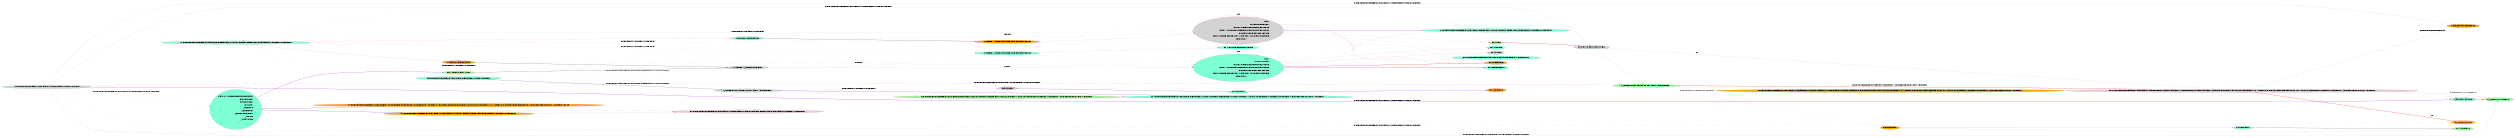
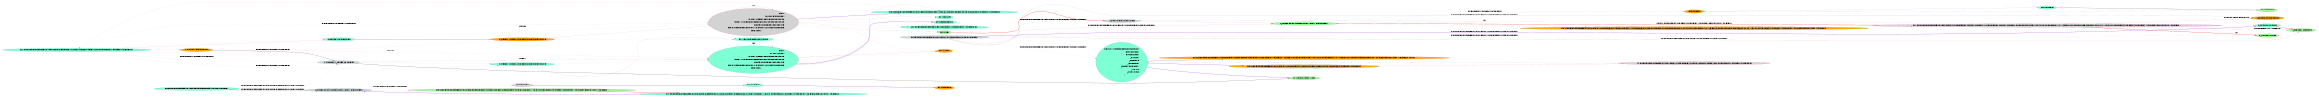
  digraph {
    fontname=Lato
    rankdir=LR
    node [cluster="QuantConnect.Lean.Engine.DataFeeds.Enumerators.Factories.BaseDataCollectionSubscripionEnumeratorFactory.CreateEnumerator(QuantConnect.Data.UniverseSelection.SubscriptionRequest)" color=teal fillcolor=aquamarine fontname=Lato style=filled]
    edge [color=gray40 fontname=Lato style=dotted]
    n1 [label="Entry QuantConnect.Lean.Engine.DataFeeds.Enumerators.Factories.BaseDataCollectionSubscripionEnumeratorFactory.CreateEnumerator(QuantConnect.Data.UniverseSelection.SubscriptionRequest)" span="36-36"]
    n2 [color=deeppink label="var configuration = request.Configuration" span="38-38"]
    n3 [color=deeppink fillcolor=orange label="var sourceFactory = (BaseData) Activator.CreateInstance(request.Configuration.Type)" span="39-39"]
    n4 [color=deeppink community=0 fillcolor=lightgrey label="0: return (\r\n                from date in request.TradableDays\r\n                let source = sourceFactory.GetSource(configuration, date, false)\r\n                let factory = SubscriptionDataSourceReader.ForSource(source, configuration, date, false)\r\n                let coarseFundamentalForDate = factory.Read(source)\r\n                select new BaseDataCollection(date.AddDays(1), configuration.Symbol, coarseFundamentalForDate)\r\n                ).GetEnumerator();" span="41-47"]
    n5 [community=0 fillcolor=lightgrey label="1: var tradableDays = _tradableDaysProvider(request)" span="51-51"]
    n6 [fillcolor=orange label="var configuration = request.Configuration" span="50-50"]
    n7 [label="var sourceFactory = (BaseData) Activator.CreateInstance(request.Configuration.Type)" span="52-52"]
    n8 [cluster="System.Activator.CreateInstance(System.Type)" label="Entry System.Activator.CreateInstance(System.Type)" span="0-0"]
    n9 [label="Exit QuantConnect.Lean.Engine.DataFeeds.Enumerators.Factories.BaseDataCollectionSubscripionEnumeratorFactory.CreateEnumerator(QuantConnect.Data.UniverseSelection.SubscriptionRequest)" span="36-36"]
    n10 [cluster="QuantConnect.Data.BaseData.GetSource(QuantConnect.Data.SubscriptionDataConfig, System.DateTime, bool)" label="Entry QuantConnect.Data.BaseData.GetSource(QuantConnect.Data.SubscriptionDataConfig, System.DateTime, bool)" span="157-157"]
    n11 [cluster="Unk.ForSource" label="Entry Unk.ForSource"]
    n12 [cluster="Unk.Read" color=deeppink fillcolor=palegreen label="Entry Unk.Read"]
    n13 [cluster="BaseDataCollection.cstr" label="Entry BaseDataCollection.cstr"]
-   n14 [cluster="Unk.AddDays" fillcolor=lightgrey label="Entry Unk.AddDays"]
-   n15 [cluster="Unk.GetEnumerator" fillcolor=orange label="Entry Unk.GetEnumerator"]
+   n14 [cluster="Unk.AddDays" fillcolor=orange label="Entry Unk.AddDays"]
    n16 [cluster="System.Func<T, TResult>.Invoke(T)" color=deeppink fillcolor=palegreen label="Entry System.Func<T, TResult>.Invoke(T)" span="0-0"]
    n17 [community=0 label="0: return (\r\n                from date in tradableDays\r\n                let source = sourceFactory.GetSource(configuration, date, false)\r\n                let factory = SubscriptionDataSourceReader.ForSource(source, configuration, date, false)\r\n                let coarseFundamentalForDate = factory.Read(source)\r\n                select new BaseDataCollection(date.AddDays(1), configuration.Symbol, coarseFundamentalForDate)\r\n                ).GetEnumerator();" span="54-60"]
    n18 [cluster="QuantConnect.Lean.Engine.DataFeeds.Enumerators.Factories.SubscriptionDataReaderSubscriptionEnumeratorFactory.SubscriptionDataReaderSubscriptionEnumeratorFactory(QuantConnect.Lean.Engine.Results.IResultHandler, QuantConnect.Data.Auxiliary.MapFileResolver, QuantConnect.Interfaces.IFactorFileProvider, bool, bool, System.Func<QuantConnect.Data.UniverseSelection.SubscriptionRequest, System.Collections.Generic.IEnumerable<System.DateTime>>)" community=0 file="SubscriptionDataReaderSubscriptionEnumeratorFactory.cs" fillcolor=lightgrey label="0: _includeAuxiliaryData = includeAuxiliaryData" span="61-61"]
    n19 [cluster="QuantConnect.Lean.Engine.DataFeeds.Enumerators.Factories.BaseDataCollectionSubscripionEnumeratorFactory.BaseDataCollectionSubscripionEnumeratorFactory(System.Func<QuantConnect.Data.UniverseSelection.SubscriptionRequest, System.Collections.Generic.IEnumerable<System.DateTime>>)" community=0 fillcolor=lightgrey label="0: _tradableDaysProvider = tradableDaysProvider ?? (request => request.TradableDays)" span="40-40"]
    n20 [cluster="QuantConnect.Lean.Engine.DataFeeds.Enumerators.Factories.BaseDataCollectionSubscripionEnumeratorFactory.BaseDataCollectionSubscripionEnumeratorFactory(System.Func<QuantConnect.Data.UniverseSelection.SubscriptionRequest, System.Collections.Generic.IEnumerable<System.DateTime>>)" color=deeppink fillcolor=palegreen label="Exit QuantConnect.Lean.Engine.DataFeeds.Enumerators.Factories.BaseDataCollectionSubscripionEnumeratorFactory.BaseDataCollectionSubscripionEnumeratorFactory(System.Func<QuantConnect.Data.UniverseSelection.SubscriptionRequest, System.Collections.Generic.IEnumerable<System.DateTime>>)" span="38-38"]
    n21 [cluster="lambda expression" color=deeppink community=0 fillcolor=lightgrey label="0: request.TradableDays" span="40-40"]
    n22 [cluster="QuantConnect.Lean.Engine.DataFeeds.Enumerators.Factories.BaseDataCollectionSubscripionEnumeratorFactory.BaseDataCollectionSubscripionEnumeratorFactory(System.Func<QuantConnect.Data.UniverseSelection.SubscriptionRequest, System.Collections.Generic.IEnumerable<System.DateTime>>)" label="Entry QuantConnect.Lean.Engine.DataFeeds.Enumerators.Factories.BaseDataCollectionSubscripionEnumeratorFactory.BaseDataCollectionSubscripionEnumeratorFactory(System.Func<QuantConnect.Data.UniverseSelection.SubscriptionRequest, System.Collections.Generic.IEnumerable<System.DateTime>>)" span="38-38"]
    n23 [cluster="lambda expression" color=deeppink label="Exit lambda expression" span="40-40"]
    n24 [label="QuantConnect.Lean.Engine.DataFeeds.Enumerators.Factories.BaseDataCollectionSubscripionEnumeratorFactory" cluster=""]
    n25 [cluster="lambda expression" color=deeppink fillcolor=orange label="Entry lambda expression" span="40-40"]
    n26 [cluster="QuantConnect.Lean.Engine.DataFeeds.SubscriptionDataReader.SubscriptionDataReader(QuantConnect.Data.SubscriptionDataConfig, System.DateTime, System.DateTime, QuantConnect.Lean.Engine.Results.IResultHandler, QuantConnect.Data.Auxiliary.MapFileResolver, QuantConnect.Interfaces.IFactorFileProvider, System.Collections.Generic.IEnumerable<System.DateTime>, bool, bool)" color=deeppink file="SubscriptionDataReaderSubscriptionEnumeratorFactory.cs" fillcolor=orange label="Entry QuantConnect.Lean.Engine.DataFeeds.SubscriptionDataReader.SubscriptionDataReader(QuantConnect.Data.SubscriptionDataConfig, System.DateTime, System.DateTime, QuantConnect.Lean.Engine.Results.IResultHandler, QuantConnect.Data.Auxiliary.MapFileResolver, QuantConnect.Interfaces.IFactorFileProvider, System.Collections.Generic.IEnumerable<System.DateTime>, bool, bool)" span="122-122"]
    n27 [cluster="QuantConnect.Lean.Engine.DataFeeds.Enumerators.Factories.SubscriptionDataReaderSubscriptionEnumeratorFactory.CreateEnumerator(QuantConnect.Data.UniverseSelection.SubscriptionRequest)" color=deeppink file="SubscriptionDataReaderSubscriptionEnumeratorFactory.cs" fillcolor=lightgrey label="Entry QuantConnect.Lean.Engine.DataFeeds.Enumerators.Factories.SubscriptionDataReaderSubscriptionEnumeratorFactory.CreateEnumerator(QuantConnect.Data.UniverseSelection.SubscriptionRequest)" span="70-70"]
    n28 [cluster="QuantConnect.Lean.Engine.DataFeeds.Enumerators.Factories.SubscriptionDataReaderSubscriptionEnumeratorFactory.CreateEnumerator(QuantConnect.Data.UniverseSelection.SubscriptionRequest)" community=0 file="SubscriptionDataReaderSubscriptionEnumeratorFactory.cs" label="0: return new SubscriptionDataReader(request.Configuration, \r\n                request.StartTimeLocal, \r\n                request.EndTimeLocal, \r\n                _resultHandler, \r\n                _mapFileResolver,\r\n                _factorFileProvider, \r\n                _tradableDaysProvider(request), \r\n                _isLiveMode, \r\n                _includeAuxiliaryData\r\n                );" span="72-81"]
    n29 [cluster="QuantConnect.Lean.Engine.DataFeeds.Enumerators.Factories.SubscriptionDataReaderSubscriptionEnumeratorFactory.CreateEnumerator(QuantConnect.Data.UniverseSelection.SubscriptionRequest)" file="SubscriptionDataReaderSubscriptionEnumeratorFactory.cs" fillcolor=orange label="Exit QuantConnect.Lean.Engine.DataFeeds.Enumerators.Factories.SubscriptionDataReaderSubscriptionEnumeratorFactory.CreateEnumerator(QuantConnect.Data.UniverseSelection.SubscriptionRequest)" span="70-70"]
    n30 [cluster="QuantConnect.Lean.Engine.DataFeeds.Enumerators.Factories.SubscriptionDataReaderSubscriptionEnumeratorFactory.SubscriptionDataReaderSubscriptionEnumeratorFactory(QuantConnect.Lean.Engine.Results.IResultHandler, QuantConnect.Data.Auxiliary.MapFileResolver, QuantConnect.Interfaces.IFactorFileProvider, bool, bool, System.Func<QuantConnect.Data.UniverseSelection.SubscriptionRequest, System.Collections.Generic.IEnumerable<System.DateTime>>)" color=deeppink file="SubscriptionDataReaderSubscriptionEnumeratorFactory.cs" fillcolor=lightgrey label="Entry QuantConnect.Lean.Engine.DataFeeds.Enumerators.Factories.SubscriptionDataReaderSubscriptionEnumeratorFactory.SubscriptionDataReaderSubscriptionEnumeratorFactory(QuantConnect.Lean.Engine.Results.IResultHandler, QuantConnect.Data.Auxiliary.MapFileResolver, QuantConnect.Interfaces.IFactorFileProvider, bool, bool, System.Func<QuantConnect.Data.UniverseSelection.SubscriptionRequest, System.Collections.Generic.IEnumerable<System.DateTime>>)" span="49-49"]
    n31 [cluster="QuantConnect.Lean.Engine.DataFeeds.Enumerators.Factories.SubscriptionDataReaderSubscriptionEnumeratorFactory.SubscriptionDataReaderSubscriptionEnumeratorFactory(QuantConnect.Lean.Engine.Results.IResultHandler, QuantConnect.Data.Auxiliary.MapFileResolver, QuantConnect.Interfaces.IFactorFileProvider, bool, bool, System.Func<QuantConnect.Data.UniverseSelection.SubscriptionRequest, System.Collections.Generic.IEnumerable<System.DateTime>>)" color=deeppink community=0 file="SubscriptionDataReaderSubscriptionEnumeratorFactory.cs" label="0: _resultHandler = resultHandler" span="57-57"]
-   n32 [cluster="QuantConnect.Lean.Engine.DataFeeds.Enumerators.Factories.SubscriptionDataReaderSubscriptionEnumeratorFactory.SubscriptionDataReaderSubscriptionEnumeratorFactory(QuantConnect.Lean.Engine.Results.IResultHandler, QuantConnect.Data.Auxiliary.MapFileResolver, QuantConnect.Interfaces.IFactorFileProvider, bool, bool, System.Func<QuantConnect.Data.UniverseSelection.SubscriptionRequest, System.Collections.Generic.IEnumerable<System.DateTime>>)" color=deeppink community=0 file="SubscriptionDataReaderSubscriptionEnumeratorFactory.cs" fillcolor=palegreen label="0: _mapFileResolver = mapFileResolver" span="58-58"]
+   n32 [cluster="QuantConnect.Lean.Engine.DataFeeds.Enumerators.Factories.SubscriptionDataReaderSubscriptionEnumeratorFactory.SubscriptionDataReaderSubscriptionEnumeratorFactory(QuantConnect.Lean.Engine.Results.IResultHandler, QuantConnect.Data.Auxiliary.MapFileResolver, QuantConnect.Interfaces.IFactorFileProvider, bool, bool, System.Func<QuantConnect.Data.UniverseSelection.SubscriptionRequest, System.Collections.Generic.IEnumerable<System.DateTime>>)" color=deeppink community=0 file="SubscriptionDataReaderSubscriptionEnumeratorFactory.cs" fillcolor=palegreen label="0: _configuration = mapFileResolver" span="58-58"]
    n33 [cluster="QuantConnect.Lean.Engine.DataFeeds.Enumerators.Factories.SubscriptionDataReaderSubscriptionEnumeratorFactory.SubscriptionDataReaderSubscriptionEnumeratorFactory(QuantConnect.Lean.Engine.Results.IResultHandler, QuantConnect.Data.Auxiliary.MapFileResolver, QuantConnect.Interfaces.IFactorFileProvider, bool, bool, System.Func<QuantConnect.Data.UniverseSelection.SubscriptionRequest, System.Collections.Generic.IEnumerable<System.DateTime>>)" community=0 file="SubscriptionDataReaderSubscriptionEnumeratorFactory.cs" fillcolor=orange label="0: _factorFileProvider = factorFileProvider" span="59-59"]
-   n34 [cluster="QuantConnect.Lean.Engine.DataFeeds.Enumerators.Factories.SubscriptionDataReaderSubscriptionEnumeratorFactory.SubscriptionDataReaderSubscriptionEnumeratorFactory(QuantConnect.Lean.Engine.Results.IResultHandler, QuantConnect.Data.Auxiliary.MapFileResolver, QuantConnect.Interfaces.IFactorFileProvider, bool, bool, System.Func<QuantConnect.Data.UniverseSelection.SubscriptionRequest, System.Collections.Generic.IEnumerable<System.DateTime>>)" color=deeppink community=0 file="SubscriptionDataReaderSubscriptionEnumeratorFactory.cs" fillcolor=orange label="0: _isLiveMode = isLiveMode" span="60-60"]
+   n34 [cluster="QuantConnect.Lean.Engine.DataFeeds.Enumerators.Factories.SubscriptionDataReaderSubscriptionEnumeratorFactory.SubscriptionDataReaderSubscriptionEnumeratorFactory(QuantConnect.Lean.Engine.Results.IResultHandler, QuantConnect.Data.Auxiliary.MapFileResolver, QuantConnect.Interfaces.IFactorFileProvider, bool, bool, System.Func<QuantConnect.Data.UniverseSelection.SubscriptionRequest, System.Collections.Generic.IEnumerable<System.DateTime>>)" color=deeppink community=0 file="SubscriptionDataReaderSubscriptionEnumeratorFactory.cs" fillcolor=palegreen label="0: _isLiveMode = isLiveMode" span="60-60"]
    n35 [cluster="QuantConnect.Lean.Engine.DataFeeds.Enumerators.Factories.SubscriptionDataReaderSubscriptionEnumeratorFactory.SubscriptionDataReaderSubscriptionEnumeratorFactory(QuantConnect.Lean.Engine.Results.IResultHandler, QuantConnect.Data.Auxiliary.MapFileResolver, QuantConnect.Interfaces.IFactorFileProvider, bool, bool, System.Func<QuantConnect.Data.UniverseSelection.SubscriptionRequest, System.Collections.Generic.IEnumerable<System.DateTime>>)" community=0 file="SubscriptionDataReaderSubscriptionEnumeratorFactory.cs" fillcolor=palegreen label="0: _tradableDaysProvider = tradableDaysProvider ?? (request => request.TradableDays)" span="62-62"]
    n36 [cluster="QuantConnect.Lean.Engine.DataFeeds.Enumerators.Factories.SubscriptionDataReaderSubscriptionEnumeratorFactory.SubscriptionDataReaderSubscriptionEnumeratorFactory(QuantConnect.Lean.Engine.Results.IResultHandler, QuantConnect.Data.Auxiliary.MapFileResolver, QuantConnect.Interfaces.IFactorFileProvider, bool, bool, System.Func<QuantConnect.Data.UniverseSelection.SubscriptionRequest, System.Collections.Generic.IEnumerable<System.DateTime>>)" file="SubscriptionDataReaderSubscriptionEnumeratorFactory.cs" fillcolor=orange label="Exit QuantConnect.Lean.Engine.DataFeeds.Enumerators.Factories.SubscriptionDataReaderSubscriptionEnumeratorFactory.SubscriptionDataReaderSubscriptionEnumeratorFactory(QuantConnect.Lean.Engine.Results.IResultHandler, QuantConnect.Data.Auxiliary.MapFileResolver, QuantConnect.Interfaces.IFactorFileProvider, bool, bool, System.Func<QuantConnect.Data.UniverseSelection.SubscriptionRequest, System.Collections.Generic.IEnumerable<System.DateTime>>)" span="49-49"]
    n37 [cluster="lambda expression" community=0 file="SubscriptionDataReaderSubscriptionEnumeratorFactory.cs" fillcolor=orange label="0: request.TradableDays" span="62-62"]
    n38 [cluster="lambda expression" color=deeppink file="SubscriptionDataReaderSubscriptionEnumeratorFactory.cs" label="Exit lambda expression" span="62-62"]
    n39 [cluster="lambda expression" color=deeppink file="SubscriptionDataReaderSubscriptionEnumeratorFactory.cs" fillcolor=palegreen label="Entry lambda expression" span="62-62"]
    n40 [file="SubscriptionDataReaderSubscriptionEnumeratorFactory.cs" fillcolor=lightgrey label="QuantConnect.Lean.Engine.DataFeeds.Enumerators.Factories.SubscriptionDataReaderSubscriptionEnumeratorFactory" cluster=""]
    n1 -> n2 [color=red style=dashed]
    n1 -> n3 [color=red label="QuantConnect.Data.UniverseSelection.SubscriptionRequest"]
    n1 -> n4 [label="QuantConnect.Data.UniverseSelection.SubscriptionRequest"]
    n1 -> n5 [label="QuantConnect.Data.UniverseSelection.SubscriptionRequest"]
    n1 -> n6 [color=red style=dashed]
    n1 -> n7 [color=red label="QuantConnect.Data.UniverseSelection.SubscriptionRequest"]
    n2 -> n3 [style=bold]
    n2 -> n4 [label=configuration]
    n3 -> n4 [color=purple style=dashed]
    n3 -> n8
    n4 -> n4 [label=date style=dashed]
    n4 -> n9 [color=purple style=bold]
    n4 -> n10
    n4 -> n11 [color=red]
    n4 -> n12 [color=red]
    n4 -> n13 [color=red]
    n4 -> n14 [color=red]
-   n4 -> n15 [color=red style=dashed]
    n5 -> n7 [color=purple]
-   n16 -> n5 [style=bold]
+   n5 -> n16 [style=bold]
    n5 -> n17 [label=tradableDays style=dashed]
    n6 -> n5 [style=bold]
    n6 -> n17 [color=red label=configuration]
    n7 -> n8 [color=purple style=dashed]
    n7 -> n17
    n9 -> n1 [color=red]
    n12 -> n18 [color=red style=bold]
    n17 -> n9 [color=purple style=dashed]
    n17 -> n10
    n17 -> n11 [style=dashed]
    n17 -> n12
    n17 -> n13 [color=purple style=bold]
    n17 -> n14 [color=red style=dashed]
-   n17 -> n15 [color=red style=bold]
    n17 -> n17 [label=date style=dashed]
    n18 -> n35 [color=purple style=dashed]
    n19 -> n20 [color=purple]
    n19 -> n21 [color=purple label="QuantConnect.Data.UniverseSelection.SubscriptionRequest"]
    n20 -> n22 [color=red style=bold]
    n21 -> n23 [style=bold]
    n22 -> n19 [color=purple style=bold]
    n23 -> n25 [color=purple style=bold]
    n24 -> n5 [label="QuantConnect.Lean.Engine.DataFeeds.Enumerators.Factories.BaseDataCollectionSubscripionEnumeratorFactory"]
    n24 -> n19 [label="QuantConnect.Lean.Engine.DataFeeds.Enumerators.Factories.BaseDataCollectionSubscripionEnumeratorFactory" style=bold]
    n25 -> n21
    n27 -> n28 [style=dashed]
    n28 -> n16 [color=purple style=bold]
    n28 -> n26 [style=bold]
    n28 -> n29 [color=purple style=bold]
    n29 -> n27 [color=red style=dashed]
    n30 -> n18 [label=bool style=dashed]
    n30 -> n31 [color=red]
    n30 -> n32 [color=purple label="QuantConnect.Data.Auxiliary.MapFileResolver" style=dashed]
    n30 -> n33 [color=red label="QuantConnect.Interfaces.IFactorFileProvider" style=dashed]
    n30 -> n34 [color=red label=bool style=bold]
    n30 -> n35 [color=red label="System.Func<QuantConnect.Data.UniverseSelection.SubscriptionRequest, System.Collections.Generic.IEnumerable<System.DateTime>>" style=bold]
    n31 -> n32 [color=red style=bold]
    n35 -> n36 [color=red]
    n35 -> n37 [color=purple label="QuantConnect.Data.UniverseSelection.SubscriptionRequest"]
    n36 -> n30 [color=purple]
    n37 -> n38 [color=purple style=dashed]
    n38 -> n39 [style=bold]
    n39 -> n37 [style=dashed]
    n40 -> n18 [label="QuantConnect.Lean.Engine.DataFeeds.Enumerators.Factories.SubscriptionDataReaderSubscriptionEnumeratorFactory" style=dashed]
    n40 -> n28 [label="QuantConnect.Lean.Engine.DataFeeds.Enumerators.Factories.SubscriptionDataReaderSubscriptionEnumeratorFactory"]
    n40 -> n31 [color=purple label="QuantConnect.Lean.Engine.DataFeeds.Enumerators.Factories.SubscriptionDataReaderSubscriptionEnumeratorFactory" style=bold]
    n40 -> n32 [color=red label="QuantConnect.Lean.Engine.DataFeeds.Enumerators.Factories.SubscriptionDataReaderSubscriptionEnumeratorFactory" style=dashed]
    n40 -> n33 [label="QuantConnect.Lean.Engine.DataFeeds.Enumerators.Factories.SubscriptionDataReaderSubscriptionEnumeratorFactory" style=dashed]
    n40 -> n34 [color=purple label="QuantConnect.Lean.Engine.DataFeeds.Enumerators.Factories.SubscriptionDataReaderSubscriptionEnumeratorFactory"]
    n40 -> n35 [color=red label="QuantConnect.Lean.Engine.DataFeeds.Enumerators.Factories.SubscriptionDataReaderSubscriptionEnumeratorFactory" style=dashed]
  }
